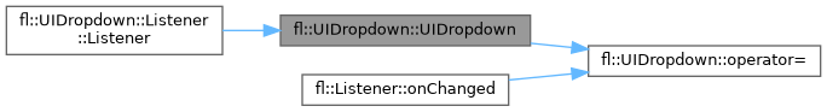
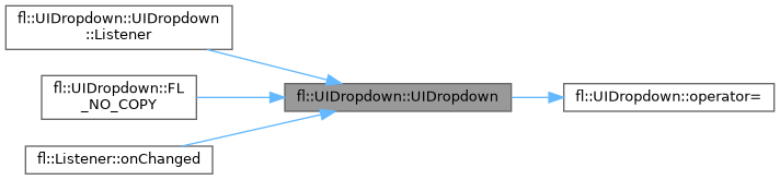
  digraph {
    rankdir=RL
    node [color=grey40 fillcolor=white fontname=Helvetica fontsize=10 shape=box style=filled]
    edge [color=steelblue1 dir=back fontname=Helvetica fontsize=10 labelfontname=Helvetica labelfontsize=10 style=solid]
    n1 [color=gray40 fillcolor=grey60 fontcolor=black height=0.2 label="fl::UIDropdown::UIDropdown" width=0.4]
-   n2 [height=0.2 label="fl::UIDropdown::Listener\l::Listener" width=0.4]
+   n2 [height=0.2 label="fl::UIDropdown::UIDropdown\l::Listener" width=0.4]
+   n3 [height=0.2 label="fl::UIDropdown::FL\l_NO_COPY" width=0.4]
    n4 [height=0.2 label="fl::Listener::onChanged" width=0.4]
    n5 [height=0.2 label="fl::UIDropdown::operator=" width=0.4]
    n1 -> n2
-   n5 -> n4
+   n1 -> n3
+   n1 -> n4
    n5 -> n1
  }
